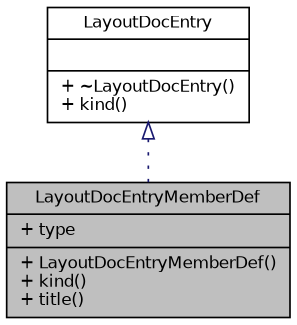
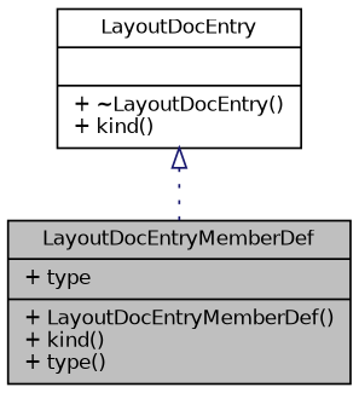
  digraph {
    node [color=black fontname=Helvetica fontsize=10 shape=record style=filled]
-   n1 [fillcolor=grey75 fontcolor=black height=0.2 label="{LayoutDocEntryMemberDef\n|+ type\l|+ LayoutDocEntryMemberDef()\l+ kind()\l+ title()\l}" width=0.4]
+   n1 [fillcolor=grey75 fontcolor=black height=0.2 label="{LayoutDocEntryMemberDef\n|+ type\l|+ LayoutDocEntryMemberDef()\l+ kind()\l+ type()\l}" width=0.4]
    n2 [fillcolor=white height=0.2 label="{LayoutDocEntry\n||+ ~LayoutDocEntry()\l+ kind()\l}" width=0.4]
    n2 -> n1 [arrowtail=onormal color=midnightblue dir=back fontname=Helvetica fontsize=10 labelfontname=Helvetica labelfontsize=10 style=dotted]
  }
